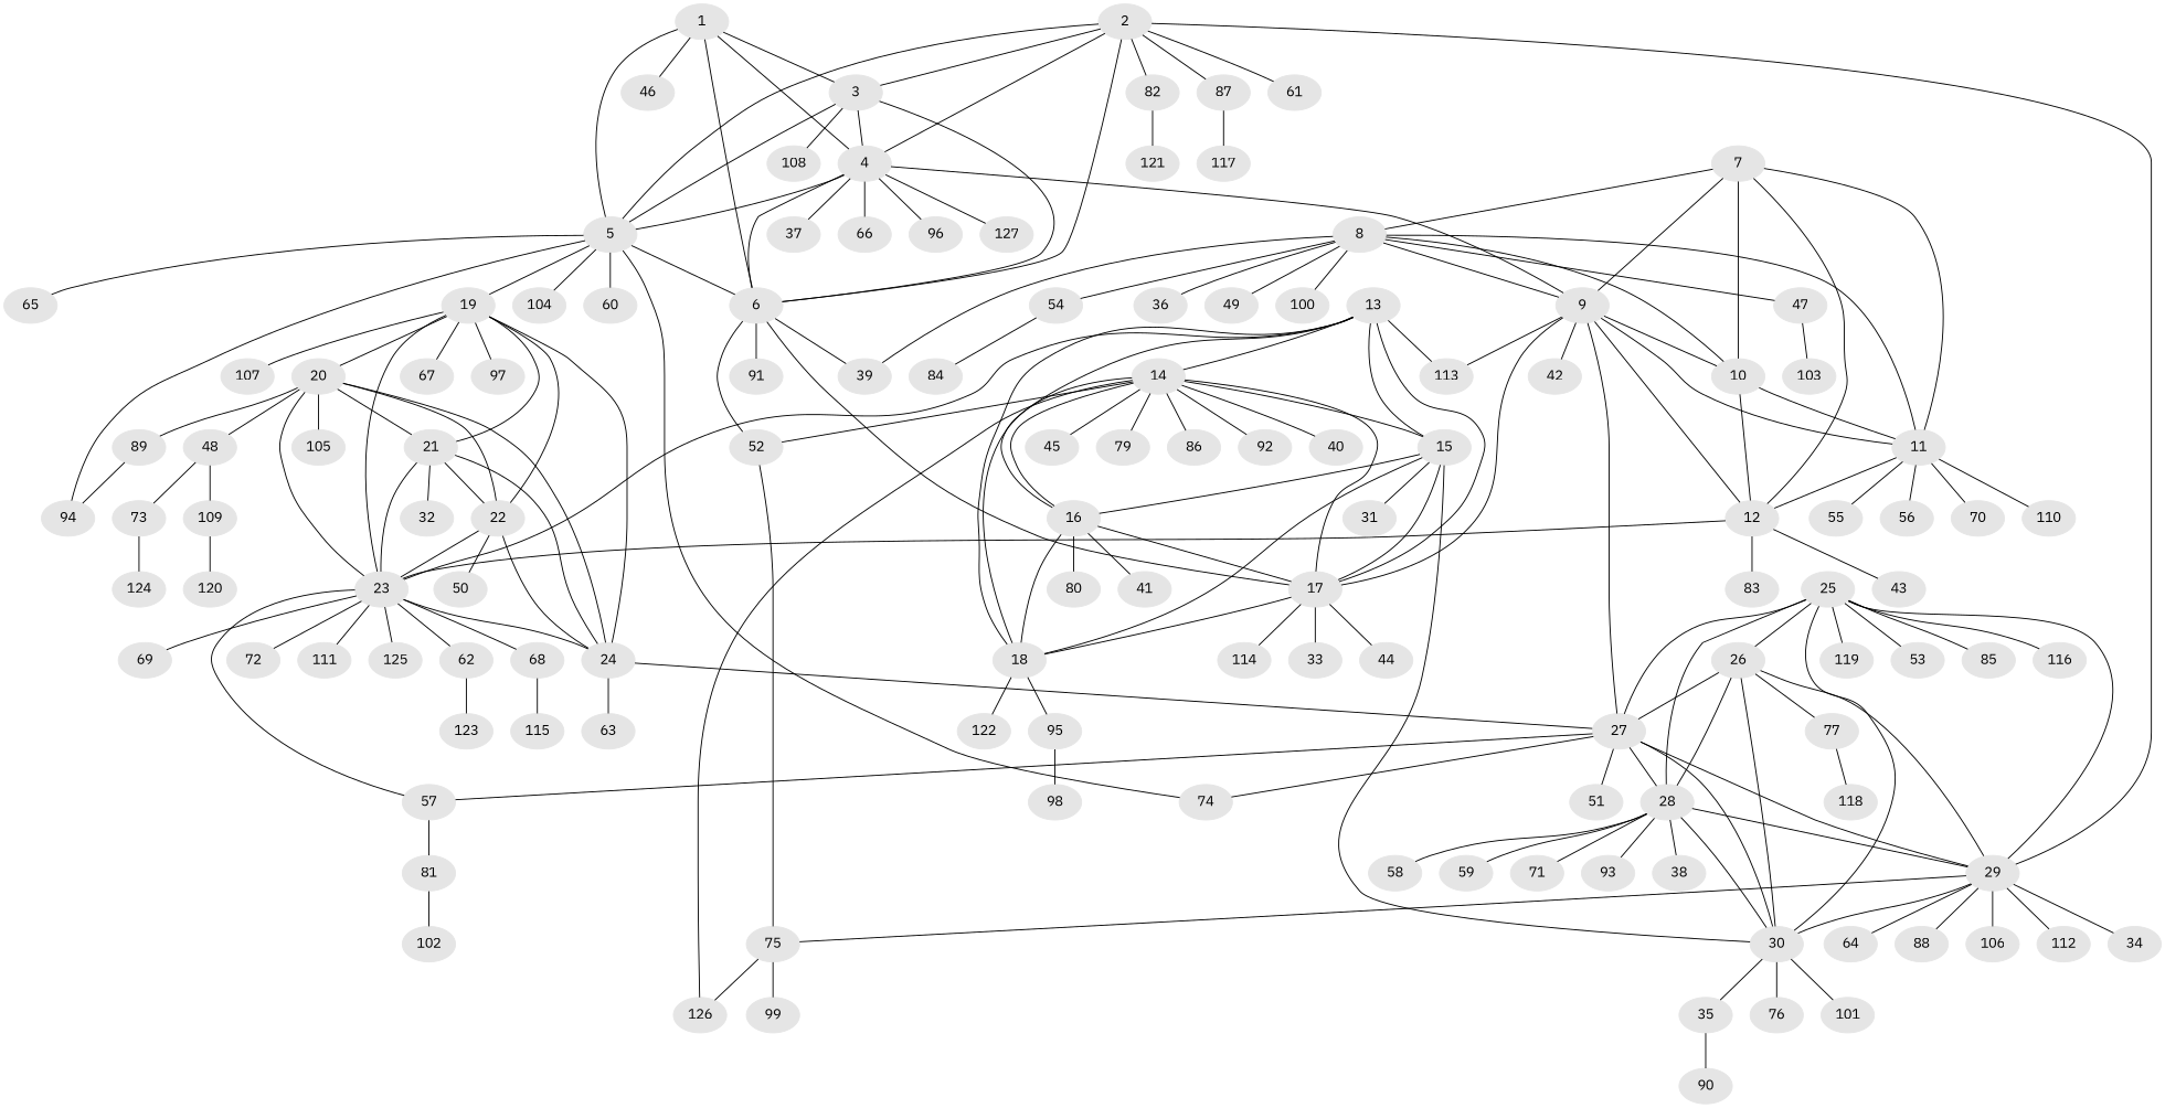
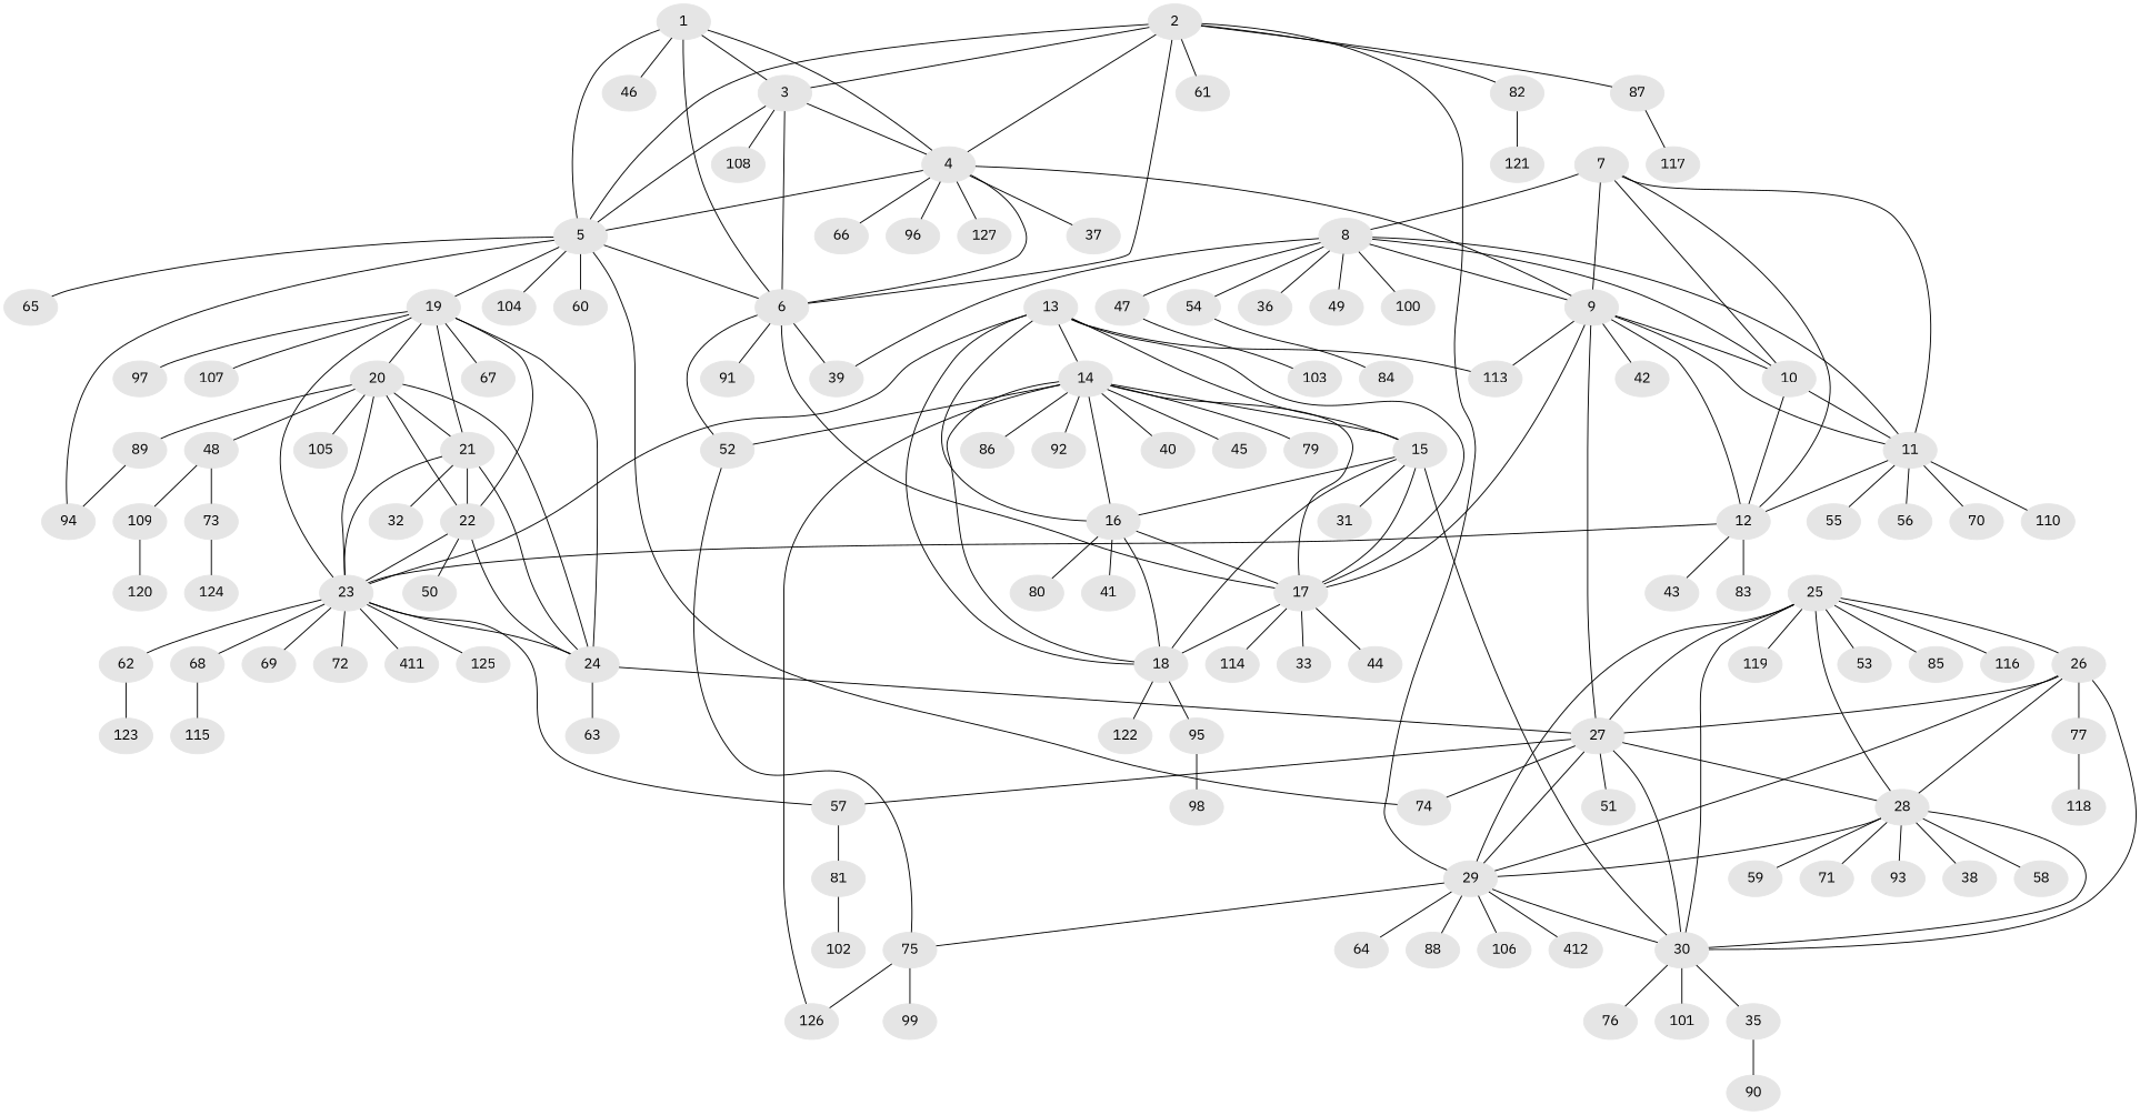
  graph {
    fontname="IBM Plex Sans"
    node [color=gray90 fontname="IBM Plex Sans" style=filled]
    edge [fontname="IBM Plex Sans"]
    1
    3
    4
    5
    6
    46
    2
    29
    61
    82
    87
    108
    9
    37
    66
    96
    127
    19
    60
    65
    74
    94
    104
    17
    39
    52
    91
    30
-   34
    64
    75
    88
    106
-   112
+   112 [label=412]
    121
    117
    10
    11
    12
    27
    42
    113
    23
    20
    21
    22
    24
    67
    97
    107
    18
    33
    44
    114
    7
    8
    36
    47
    49
    54
    100
    55
    56
    70
    110
    43
    83
    103
    84
    57
    28
    51
    62
    68
    69
    72
-   111
+   111 [label=411]
    125
    13
    14
    15
    16
    40
    45
    79
    86
    92
    126
    31
    41
    80
    95
    122
    35
    76
    101
    98
    48
    89
    105
    32
    50
    63
    73
    109
    81
    123
    115
    25
    26
    53
    85
    116
    119
    77
    38
    58
    59
    71
    93
    118
    99
    90
    124
    120
    102
    1 -- 3
    1 -- 4
    1 -- 5
    1 -- 6
    1 -- 46
    3 -- 4
    3 -- 5
    3 -- 6
    3 -- 108
    4 -- 5
    4 -- 6
    4 -- 9
    4 -- 37
    4 -- 66
    4 -- 96
    4 -- 127
    5 -- 6
    5 -- 19
    5 -- 60
    5 -- 65
    5 -- 74
    5 -- 94
    5 -- 104
    6 -- 17
    6 -- 39
    6 -- 52
    6 -- 91
    2 -- 3
    2 -- 4
    2 -- 5
    2 -- 6
    2 -- 29
    2 -- 61
    2 -- 82
    2 -- 87
    29 -- 30
-   29 -- 34
    29 -- 64
    29 -- 75
    29 -- 88
    29 -- 106
    29 -- 112
    82 -- 121
    87 -- 117
    9 -- 17
    9 -- 10
    9 -- 11
    9 -- 12
    9 -- 27
    9 -- 42
    9 -- 113
    19 -- 23
    19 -- 20
    19 -- 21
    19 -- 22
    19 -- 24
    19 -- 67
    19 -- 97
    19 -- 107
    17 -- 18
    17 -- 33
    17 -- 44
    17 -- 114
    52 -- 75
    30 -- 35
    30 -- 76
    30 -- 101
    75 -- 126
    75 -- 99
    10 -- 11
    10 -- 12
    11 -- 12
    11 -- 55
    11 -- 56
    11 -- 70
    11 -- 110
    12 -- 23
    12 -- 43
    12 -- 83
    27 -- 29
    27 -- 74
    27 -- 30
    27 -- 57
    27 -- 28
    27 -- 51
    23 -- 24
    23 -- 57
    23 -- 62
    23 -- 68
    23 -- 69
    23 -- 72
    23 -- 111
    23 -- 125
    20 -- 23
    20 -- 21
    20 -- 22
    20 -- 24
    20 -- 48
    20 -- 89
    20 -- 105
    21 -- 23
    21 -- 22
    21 -- 24
    21 -- 32
    22 -- 23
    22 -- 24
    22 -- 50
    24 -- 27
    24 -- 63
    18 -- 95
    18 -- 122
    7 -- 9
    7 -- 10
    7 -- 11
    7 -- 12
    7 -- 8
    8 -- 9
    8 -- 39
    8 -- 10
    8 -- 11
    8 -- 36
    8 -- 47
    8 -- 49
    8 -- 54
    8 -- 100
    47 -- 103
    54 -- 84
    57 -- 81
    28 -- 29
    28 -- 30
    28 -- 38
    28 -- 58
    28 -- 59
    28 -- 71
    28 -- 93
    62 -- 123
    68 -- 115
    13 -- 17
    13 -- 113
    13 -- 23
    13 -- 18
    13 -- 14
    13 -- 15
    13 -- 16
    14 -- 17
    14 -- 52
    14 -- 18
    14 -- 15
    14 -- 16
    14 -- 40
    14 -- 45
    14 -- 79
    14 -- 86
    14 -- 92
    14 -- 126
    15 -- 17
    15 -- 30
    15 -- 18
    15 -- 16
    15 -- 31
    16 -- 17
    16 -- 18
    16 -- 41
    16 -- 80
    95 -- 98
    35 -- 90
    48 -- 73
    48 -- 109
    89 -- 94
    73 -- 124
    109 -- 120
    81 -- 102
    25 -- 29
    25 -- 30
    25 -- 27
    25 -- 28
    25 -- 26
    25 -- 53
    25 -- 85
    25 -- 116
    25 -- 119
    26 -- 29
    26 -- 30
    26 -- 27
    26 -- 28
    26 -- 77
    77 -- 118
  }
